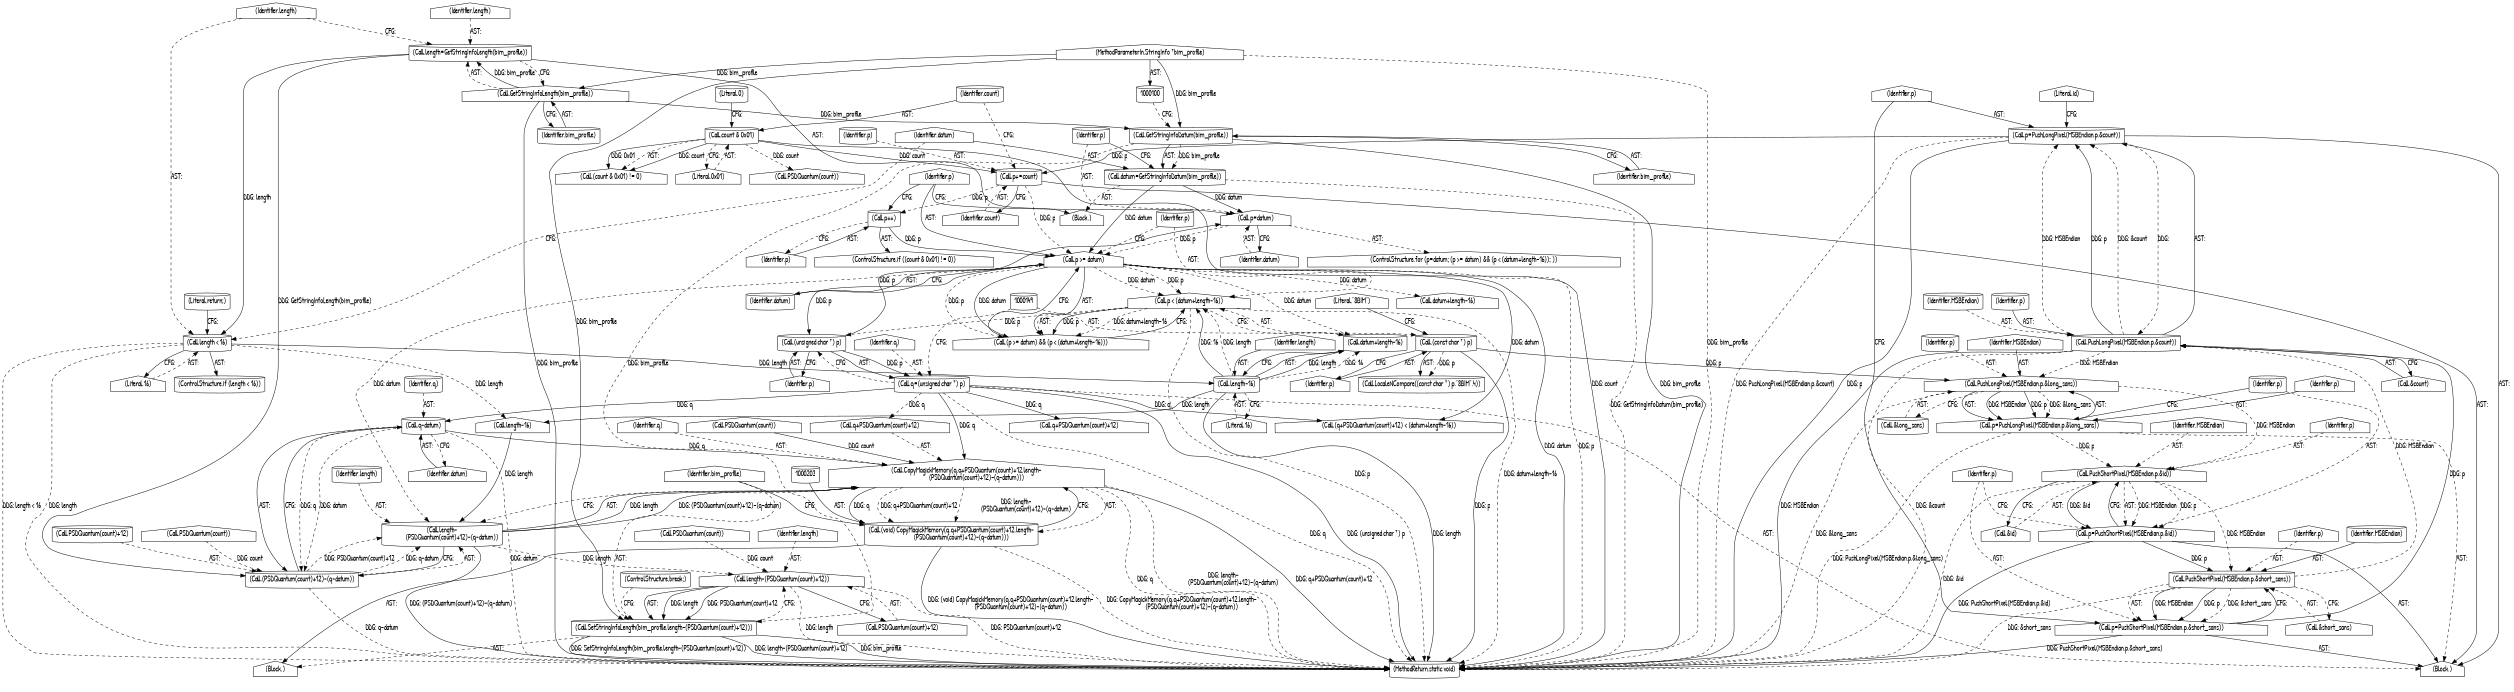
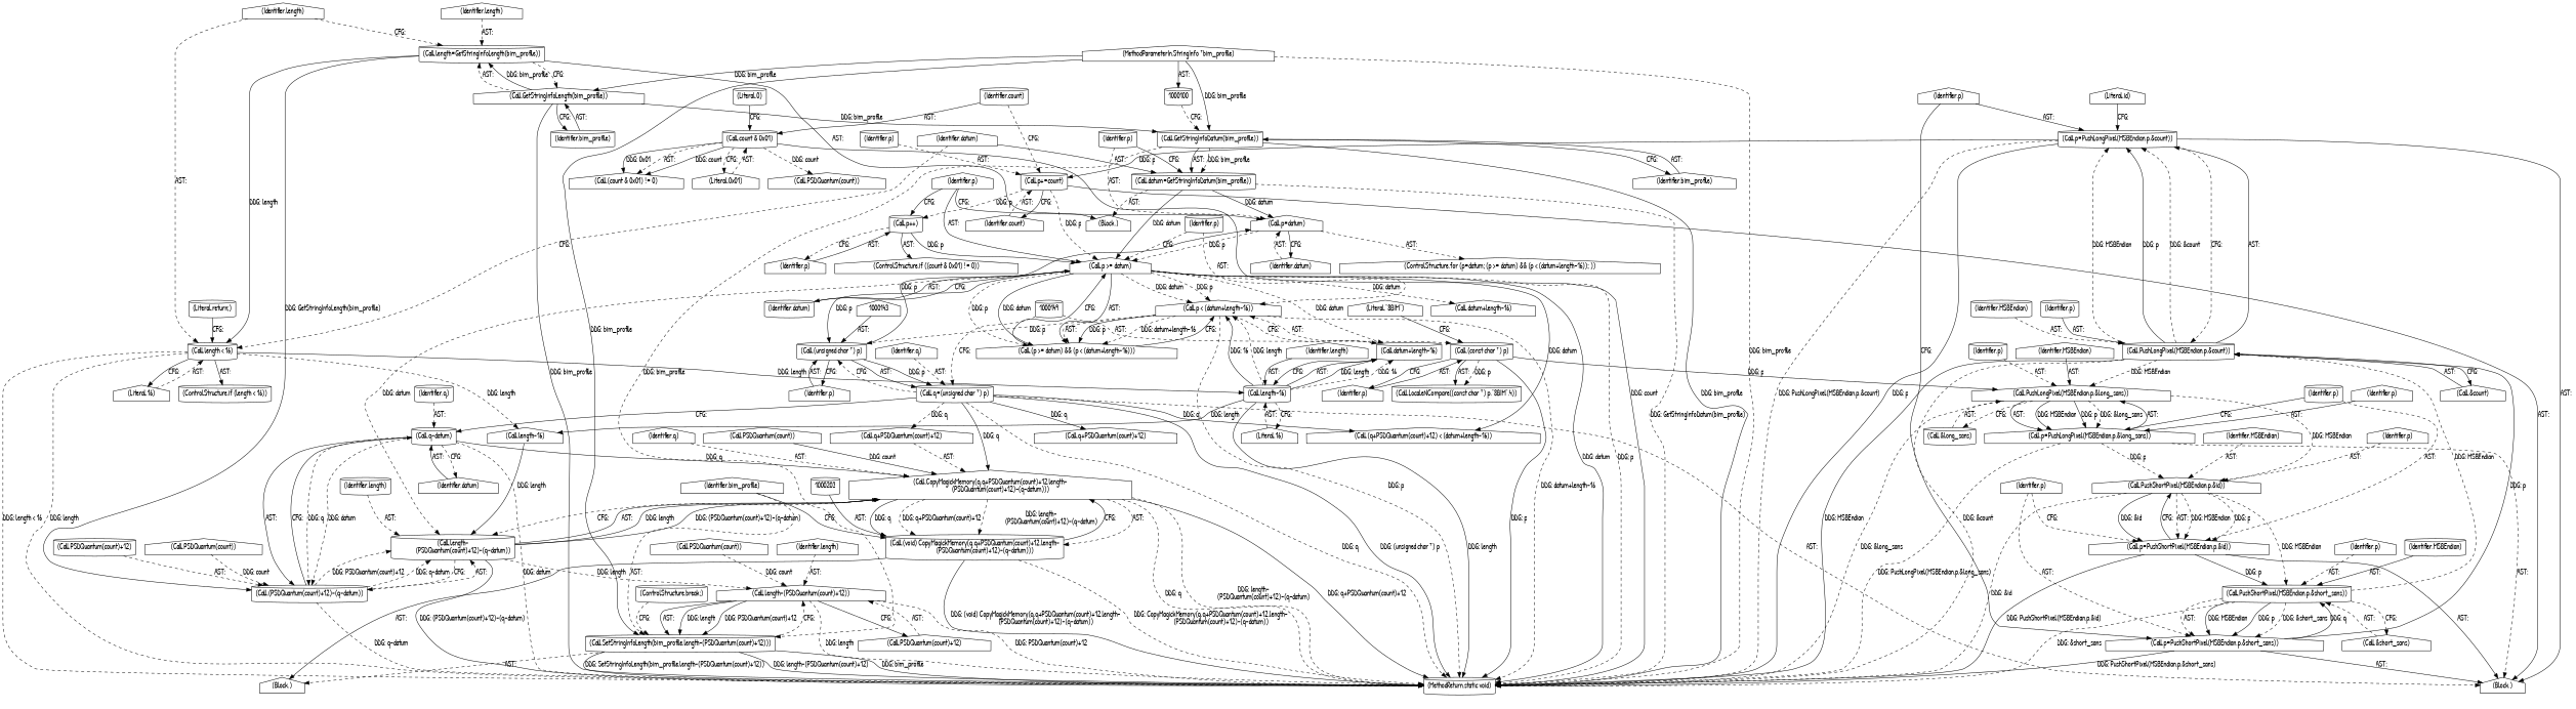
  digraph {
    fontname="Patrick Hand"
    node [fontname="Patrick Hand" shape=house]
    edge [fontname="Patrick Hand" style=solid]
    n1 [label="(Call,q-datum)" shape=cylinder]
    n2 [label="(Call,CopyMagickMemory(q,q+PSDQuantum(count)+12,length-\n              (PSDQuantum(count)+12)-(q-datum)))"]
    n3 [label="(Call,(PSDQuantum(count)+12)-(q-datum))" shape=cylinder]
    n4 [label="(MethodReturn,static void)" shape=cylinder]
    n5 [label="(Identifier,datum)"]
    n6 [label="(Call,(void) CopyMagickMemory(q,q+PSDQuantum(count)+12,length-\n              (PSDQuantum(count)+12)-(q-datum)))" shape=cylinder]
    n7 [label="(Call,length-\n              (PSDQuantum(count)+12)-(q-datum))" shape=cylinder]
    n8 [label="(Call,q=(unsigned char *) p)" shape=cylinder]
    n9 [label="(Call,(unsigned char *) p)" shape=cylinder]
    n10 [label="(Call,(q+PSDQuantum(count)+12) < (datum+length-16))"]
    n11 [label="(Block,)"]
    n12 [label="(Call,q+PSDQuantum(count)+12)"]
    n13 [label="(Call,q+PSDQuantum(count)+12)"]
    n14 [label="(Identifier,p)"]
    n15 [label="(Call,p=datum)"]
    n16 [label="(Call,(const char *) p)" shape=cylinder]
    n17 [label="(Call,PushLongPixel(MSBEndian,p,&long_sans))"]
    n18 [label="(Identifier,p)"]
    n19 [label="(Call,LocaleNCompare((const char *) p,\"8BIM\",4))" shape=cylinder]
    n20 [label="(Call,p < (datum+length-16))"]
    n21 [label="(Call,(p >= datum) && (p < (datum+length-16)))"]
    n22 [label="(Call,datum+length-16)" shape=cylinder]
    n23 [label="(Call,p >= datum)"]
    n24 [label="(Call,length-16)" shape=cylinder]
    n25 [label="(Call,datum+length-16)"]
    n26 [label="(Identifier,datum)" shape=cylinder]
    n27 [label="(Identifier,datum)"]
    n28 [label="(ControlStructure,for (p=datum; (p >= datum) && (p < (datum+length-16)); ))"]
    n29 [label="(Call,datum=GetStringInfoDatum(bim_profile))" shape=cylinder]
    n30 [label="(Block,)"]
    n31 [label="(Call,GetStringInfoDatum(bim_profile))" shape=cylinder]
    n32 [label="(Call,SetStringInfoLength(bim_profile,length-(PSDQuantum(count)+12)))" shape=cylinder]
    n33 [label="(Identifier,bim_profile)"]
    n34 [label="(Block,)"]
    n35 [label="(Call,length-(PSDQuantum(count)+12))"]
    n36 [label="(Call,GetStringInfoLength(bim_profile))"]
    n37 [label="(Call,length=GetStringInfoLength(bim_profile))" shape=cylinder]
    n38 [label="(Identifier,bim_profile)" shape=cylinder]
    n39 [label="(Call,length < 16)" shape=cylinder]
    n40 [label="(MethodParameterIn,StringInfo *bim_profile)"]
    1000100 [shape=cylinder]
    n42 [label="(Call,p+=count)" shape=cylinder]
    n43 [label="(Call,p++)" shape=cylinder]
    n44 [label="(Identifier,count)"]
    n45 [label="(Identifier,p)"]
    n46 [label="(ControlStructure,if ((count & 0x01) != 0))"]
    n47 [label="(Call,count & 0x01)" shape=cylinder]
    n48 [label="(Literal,0x01)"]
    n49 [label="(Call,PSDQuantum(count))"]
    n50 [label="(Call,(count & 0x01) != 0)"]
    n51 [label="(Call,p=PushLongPixel(MSBEndian,p,&count))" shape=cylinder]
    n52 [label="(Call,PushLongPixel(MSBEndian,p,&count))" shape=cylinder]
    n53 [label="(Call,&count)"]
    n54 [label="(Call,PushShortPixel(MSBEndian,p,&id))"]
    n55 [label="(Call,p=PushLongPixel(MSBEndian,p,&long_sans))"]
    n56 [label="(Call,&long_sans)" shape=cylinder]
    n57 [label="(Call,PushShortPixel(MSBEndian,p,&short_sans))" shape=cylinder]
    n58 [label="(Call,p=PushShortPixel(MSBEndian,p,&short_sans))"]
    n59 [label="(Call,&short_sans)"]
    n60 [label="(Call,p=PushShortPixel(MSBEndian,p,&id))"]
-   n61 [label="(Call,&id)"]
    n62 [label="(Call,length-16)"]
    n63 [label="(Literal,16)"]
    n64 [label="(ControlStructure,if (length < 16))" shape=cylinder]
    n65 [label="(Literal,16)"]
    n66 [label="(Call,PSDQuantum(count)+12)"]
    n67 [label="(Literal,id)"]
    n68 [label="(Literal,0)" shape=cylinder]
    n69 [label="(Identifier,p)"]
    n70 [label="(Identifier,q)" shape=cylinder]
    n71 [label="(Identifier,p)" shape=cylinder]
    n72 [label="(Identifier,MSBEndian)"]
    n73 [label="(Identifier,p)"]
    n74 [label="(Call,PSDQuantum(count))"]
    n75 [label="(Identifier,p)" shape=cylinder]
    n76 [label="(Identifier,count)" shape=cylinder]
    n77 [label="(Identifier,p)" shape=cylinder]
    n78 [label="(Identifier,p)"]
    n79 [label="(Identifier,length)" shape=cylinder]
    n80 [label="(Call,PSDQuantum(count))"]
    n81 [label="(Identifier,length)"]
    n82 [label="(Literal,return;)" shape=cylinder]
    n83 [label="(Call,PSDQuantum(count))"]
    n84 [label="(Identifier,length)"]
    n85 [label="(Identifier,q)"]
    n86 [label="(Identifier,p)"]
    n87 [label="(Identifier,p)" shape=cylinder]
    n88 [label="(Identifier,p)" shape=cylinder]
    n89 [label="(ControlStructure,break;)" shape=cylinder]
    n90 [label="(Identifier,MSBEndian)" shape=cylinder]
    n91 [label="(Identifier,p)"]
    n92 [label="(Identifier,q)"]
    n93 [label="(Identifier,bim_profile)"]
    n94 [label="(Identifier,p)"]
    n95 [label="(Identifier,datum)"]
    n96 [label="(Call,PSDQuantum(count)+12)" shape=cylinder]
    n97 [label="(Identifier,MSBEndian)" shape=cylinder]
    n98 [label="(Identifier,MSBEndian)"]
    n99 [label="(Identifier,length)"]
    n100 [label="(Identifier,p)" shape=cylinder]
    n101 [label="(Identifier,length)"]
    n102 [label="(Literal,\"8BIM\")"]
    1000149 [shape=cylinder]
+   1000143
    1000203 [shape=cylinder]
    n1 -> n2 [label="DDG: q"]
    n1 -> n3 [label="AST: "]
    n1 -> n3 [label="DDG: q" style=dashed]
    n1 -> n3 [label="DDG: datum" style=dashed]
    n1 -> n4 [label="DDG: datum" style=dashed]
    n1 -> n5 [label="CFG: " style=dashed]
    n2 -> n4 [label="DDG: length-\n              (PSDQuantum(count)+12)-(q-datum)" style=dashed]
    n2 -> n4 [label="DDG: q+PSDQuantum(count)+12"]
    n2 -> n4 [label="DDG: q" style=dashed]
    n2 -> n6 [label="AST: " style=dashed]
    n2 -> n6 [label="DDG: q"]
    n2 -> n6 [label="DDG: q+PSDQuantum(count)+12" style=dashed]
    n2 -> n6 [label="DDG: length-\n              (PSDQuantum(count)+12)-(q-datum)" style=dashed]
    n2 -> n7 [label="CFG: " style=dashed]
    n3 -> n1 [label="CFG: "]
    n3 -> n4 [label="DDG: q-datum" style=dashed]
    n3 -> n7 [label="AST: " style=dashed]
    n3 -> n7 [label="DDG: PSDQuantum(count)+12" style=dashed]
    n3 -> n7 [label="DDG: q-datum" style=dashed]
    n5 -> n1 [label="AST: "]
    n6 -> n2 [label="CFG: "]
    n6 -> n4 [label="DDG: CopyMagickMemory(q,q+PSDQuantum(count)+12,length-\n              (PSDQuantum(count)+12)-(q-datum))" style=dashed]
    n6 -> n4 [label="DDG: (void) CopyMagickMemory(q,q+PSDQuantum(count)+12,length-\n              (PSDQuantum(count)+12)-(q-datum))"]
    n6 -> n34 [label="AST: "]
    n7 -> n2 [label="AST: "]
    n7 -> n2 [label="DDG: length"]
    n7 -> n2 [label="DDG: (PSDQuantum(count)+12)-(q-datum)"]
-   n7 -> n3 [label="CFG: "]
+   n7 -> n3 [label="CFG: " style=dashed]
    n7 -> n4 [label="DDG: (PSDQuantum(count)+12)-(q-datum)"]
    n7 -> n35 [label="DDG: length" style=dashed]
-   n8 -> n1 [label="DDG: q"]
+   n8 -> n1 [label="CFG: "]
    n8 -> n2 [label="DDG: q"]
    n8 -> n4 [label="DDG: (unsigned char *) p"]
    n8 -> n4 [label="DDG: q" style=dashed]
    n8 -> n9 [label="CFG: " style=dashed]
    n8 -> n10 [label="DDG: q"]
    n8 -> n11 [label="AST: " style=dashed]
    n8 -> n12 [label="DDG: q" style=dashed]
    n8 -> n13 [label="DDG: q"]
    n9 -> n8 [label="AST: "]
    n9 -> n8 [label="DDG: p"]
    n9 -> n14 [label="CFG: "]
    n9 -> n15 [label="DDG: p"]
    n12 -> n2 [label="AST: " style=dashed]
    n14 -> n9 [label="AST: "]
    n15 -> n23 [label="DDG: p" style=dashed]
    n15 -> n27 [label="CFG: "]
    n15 -> n28 [label="AST: " style=dashed]
    n16 -> n4 [label="DDG: p"]
    n16 -> n17 [label="DDG: p"]
    n16 -> n18 [label="CFG: "]
    n16 -> n19 [label="AST: "]
    n16 -> n19 [label="DDG: p" style=dashed]
    n17 -> n4 [label="DDG: &long_sans" style=dashed]
    n17 -> n54 [label="DDG: MSBEndian" style=dashed]
    n17 -> n55 [label="AST: "]
    n17 -> n55 [label="DDG: MSBEndian"]
    n17 -> n55 [label="DDG: p"]
    n17 -> n55 [label="DDG: &long_sans" style=dashed]
    n17 -> n56 [label="CFG: " style=dashed]
    n18 -> n16 [label="AST: "]
    n20 -> n4 [label="DDG: p" style=dashed]
    n20 -> n4 [label="DDG: datum+length-16" style=dashed]
    n20 -> n9 [label="DDG: p" style=dashed]
    n20 -> n21 [label="AST: " style=dashed]
    n20 -> n21 [label="DDG: p"]
    n20 -> n21 [label="DDG: datum+length-16" style=dashed]
    n20 -> n22 [label="CFG: " style=dashed]
    n21 -> n20 [label="CFG: "]
    n21 -> n23 [label="CFG: "]
    n22 -> n20 [label="AST: " style=dashed]
    n22 -> n24 [label="CFG: "]
    n23 -> n4 [label="DDG: datum"]
    n23 -> n4 [label="DDG: p" style=dashed]
    n23 -> n7 [label="DDG: datum" style=dashed]
    n23 -> n9 [label="DDG: p"]
    n23 -> n10 [label="DDG: datum"]
    n23 -> n20 [label="DDG: p" style=dashed]
    n23 -> n20 [label="DDG: datum" style=dashed]
    n23 -> n21 [label="AST: "]
    n23 -> n21 [label="DDG: p" style=dashed]
    n23 -> n21 [label="DDG: datum"]
    n23 -> n22 [label="DDG: datum" style=dashed]
    n23 -> n25 [label="DDG: datum" style=dashed]
    n23 -> n26 [label="CFG: "]
    n24 -> n4 [label="DDG: length"]
    n24 -> n20 [label="DDG: length" style=dashed]
    n24 -> n20 [label="DDG: 16"]
    n24 -> n22 [label="AST: "]
    n24 -> n22 [label="DDG: length"]
    n24 -> n22 [label="DDG: 16" style=dashed]
    n24 -> n62 [label="DDG: length"]
    n24 -> n63 [label="CFG: " style=dashed]
    n26 -> n23 [label="AST: "]
    n27 -> n15 [label="AST: " style=dashed]
    n29 -> n4 [label="DDG: GetStringInfoDatum(bim_profile)" style=dashed]
    n29 -> n15 [label="DDG: datum"]
    n29 -> n23 [label="DDG: datum"]
    n29 -> n30 [label="AST: " style=dashed]
    n31 -> n4 [label="DDG: bim_profile"]
    n31 -> n29 [label="AST: "]
    n31 -> n29 [label="DDG: bim_profile" style=dashed]
    n31 -> n32 [label="DDG: bim_profile" style=dashed]
    n31 -> n33 [label="CFG: "]
    n32 -> n4 [label="DDG: bim_profile"]
    n32 -> n4 [label="DDG: SetStringInfoLength(bim_profile,length-(PSDQuantum(count)+12))"]
    n32 -> n4 [label="DDG: length-(PSDQuantum(count)+12)"]
    n32 -> n34 [label="AST: " style=dashed]
    n32 -> n35 [label="CFG: " style=dashed]
    n33 -> n31 [label="AST: "]
    n35 -> n4 [label="DDG: length" style=dashed]
    n35 -> n4 [label="DDG: PSDQuantum(count)+12" style=dashed]
    n35 -> n32 [label="AST: "]
    n35 -> n32 [label="DDG: length"]
    n35 -> n32 [label="DDG: PSDQuantum(count)+12"]
    n35 -> n66 [label="CFG: "]
    n36 -> n4 [label="DDG: bim_profile"]
    n36 -> n31 [label="DDG: bim_profile"]
    n36 -> n37 [label="AST: " style=dashed]
    n36 -> n37 [label="DDG: bim_profile"]
    n36 -> n38 [label="CFG: "]
    n37 -> n3 [label="DDG: GetStringInfoLength(bim_profile)"]
    n37 -> n30 [label="AST: "]
    n37 -> n36 [label="CFG: " style=dashed]
    n37 -> n39 [label="DDG: length"]
    n38 -> n36 [label="AST: "]
    n39 -> n4 [label="DDG: length < 16" style=dashed]
    n39 -> n4 [label="DDG: length" style=dashed]
    n39 -> n24 [label="DDG: length"]
    n39 -> n62 [label="DDG: length" style=dashed]
    n39 -> n64 [label="AST: "]
    n39 -> n65 [label="CFG: "]
    n40 -> n4 [label="DDG: bim_profile" style=dashed]
    n40 -> n31 [label="DDG: bim_profile"]
    n40 -> n32 [label="DDG: bim_profile"]
    n40 -> n36 [label="DDG: bim_profile"]
    n40 -> 1000100 [label="AST: "]
    1000100 -> n31 [label="CFG: " style=dashed]
    n42 -> n11 [label="AST: "]
    n42 -> n23 [label="DDG: p" style=dashed]
    n42 -> n43 [label="DDG: p" style=dashed]
    n42 -> n44 [label="CFG: "]
    n43 -> n23 [label="DDG: p"]
    n43 -> n45 [label="CFG: " style=dashed]
    n43 -> n46 [label="AST: "]
    n44 -> n42 [label="AST: " style=dashed]
    n45 -> n43 [label="AST: "]
    n47 -> n4 [label="DDG: count"]
-   n47 -> n42 [label="DDG: count"]
    n47 -> n48 [label="CFG: " style=dashed]
    n47 -> n49 [label="DDG: count" style=dashed]
    n47 -> n50 [label="AST: " style=dashed]
    n47 -> n50 [label="DDG: count"]
    n47 -> n50 [label="DDG: 0x01"]
    n48 -> n47 [label="AST: " style=dashed]
    n51 -> n4 [label="DDG: PushLongPixel(MSBEndian,p,&count)" style=dashed]
    n51 -> n4 [label="DDG: p"]
    n51 -> n11 [label="AST: "]
    n51 -> n42 [label="DDG: p"]
-   n51 -> n52 [label="DDG: " style=dashed]
+   n51 -> n52 [label="CFG: " style=dashed]
    n52 -> n4 [label="DDG: MSBEndian"]
    n52 -> n4 [label="DDG: &count" style=dashed]
    n52 -> n17 [label="DDG: MSBEndian" style=dashed]
    n52 -> n51 [label="AST: "]
    n52 -> n51 [label="DDG: MSBEndian" style=dashed]
    n52 -> n51 [label="DDG: p"]
    n52 -> n51 [label="DDG: &count" style=dashed]
    n52 -> n53 [label="CFG: "]
    n53 -> n52 [label="AST: "]
    n54 -> n4 [label="DDG: &id" style=dashed]
    n54 -> n57 [label="DDG: MSBEndian" style=dashed]
    n54 -> n60 [label="AST: " style=dashed]
    n54 -> n60 [label="DDG: MSBEndian" style=dashed]
    n54 -> n60 [label="DDG: p" style=dashed]
    n54 -> n60 [label="DDG: &id"]
-   n54 -> n61 [label="CFG: "]
    n55 -> n4 [label="DDG: PushLongPixel(MSBEndian,p,&long_sans)" style=dashed]
    n55 -> n11 [label="AST: " style=dashed]
    n55 -> n17 [label="AST: "]
    n55 -> n54 [label="DDG: p" style=dashed]
    n56 -> n17 [label="AST: " style=dashed]
    n57 -> n4 [label="DDG: &short_sans" style=dashed]
    n57 -> n52 [label="DDG: MSBEndian" style=dashed]
    n57 -> n58 [label="AST: " style=dashed]
    n57 -> n58 [label="DDG: MSBEndian"]
    n57 -> n58 [label="DDG: p"]
    n57 -> n58 [label="DDG: &short_sans" style=dashed]
    n57 -> n59 [label="CFG: " style=dashed]
    n58 -> n4 [label="DDG: PushShortPixel(MSBEndian,p,&short_sans)"]
    n58 -> n11 [label="AST: "]
    n58 -> n52 [label="DDG: p"]
-   n58 -> n57 [label="CFG: "]
+   n58 -> n57 [label="DDG: q"]
    n59 -> n57 [label="AST: " style=dashed]
    n60 -> n4 [label="DDG: PushShortPixel(MSBEndian,p,&id)"]
    n60 -> n11 [label="AST: "]
    n60 -> n54 [label="CFG: "]
    n60 -> n57 [label="DDG: p"]
-   n61 -> n54 [label="AST: " style=dashed]
    n62 -> n7 [label="DDG: length"]
    n63 -> n24 [label="AST: " style=dashed]
    n65 -> n39 [label="AST: " style=dashed]
    n66 -> n35 [label="AST: " style=dashed]
    n67 -> n51 [label="CFG: "]
    n68 -> n47 [label="CFG: "]
    n69 -> n54 [label="AST: " style=dashed]
    n70 -> n1 [label="AST: " style=dashed]
    n71 -> n17 [label="AST: " style=dashed]
    n72 -> n17 [label="AST: "]
    n73 -> n55 [label="AST: "]
    n74 -> n35 [label="DDG: count" style=dashed]
    n75 -> n52 [label="AST: "]
    n76 -> n42 [label="CFG: " style=dashed]
    n76 -> n47 [label="AST: "]
    n77 -> n15 [label="AST: " style=dashed]
    n77 -> n29 [label="CFG: "]
    n78 -> n51 [label="AST: "]
    n78 -> n58 [label="CFG: "]
    n79 -> n7 [label="AST: " style=dashed]
    n80 -> n2 [label="DDG: count"]
    n81 -> n37 [label="AST: " style=dashed]
    n82 -> n39 [label="CFG: "]
    n83 -> n3 [label="DDG: count" style=dashed]
    n84 -> n35 [label="AST: " style=dashed]
    n85 -> n8 [label="AST: " style=dashed]
    n86 -> n58 [label="AST: " style=dashed]
    n86 -> n60 [label="CFG: " style=dashed]
    n87 -> n42 [label="AST: " style=dashed]
    n88 -> n55 [label="CFG: "]
    n88 -> n60 [label="AST: " style=dashed]
    n89 -> n32 [label="CFG: " style=dashed]
    n90 -> n52 [label="AST: " style=dashed]
    n91 -> n57 [label="AST: " style=dashed]
    n92 -> n2 [label="AST: " style=dashed]
    n93 -> n6 [label="CFG: "]
    n93 -> n32 [label="AST: " style=dashed]
    n94 -> n15 [label="CFG: "]
    n94 -> n23 [label="AST: "]
    n94 -> n43 [label="CFG: "]
    n95 -> n29 [label="AST: "]
    n95 -> n39 [label="CFG: " style=dashed]
    n96 -> n3 [label="AST: " style=dashed]
    n97 -> n57 [label="AST: "]
    n98 -> n54 [label="AST: " style=dashed]
    n99 -> n24 [label="AST: "]
    n100 -> n20 [label="AST: " style=dashed]
    n100 -> n23 [label="CFG: " style=dashed]
    n101 -> n37 [label="CFG: " style=dashed]
    n101 -> n39 [label="AST: " style=dashed]
    n102 -> n16 [label="CFG: "]
    1000149 -> n8 [label="CFG: " style=dashed]
    1000149 -> n16 [label="AST: " style=dashed]
+   1000143 -> n9 [label="AST: "]
    1000203 -> n6 [label="AST: "]
  }
